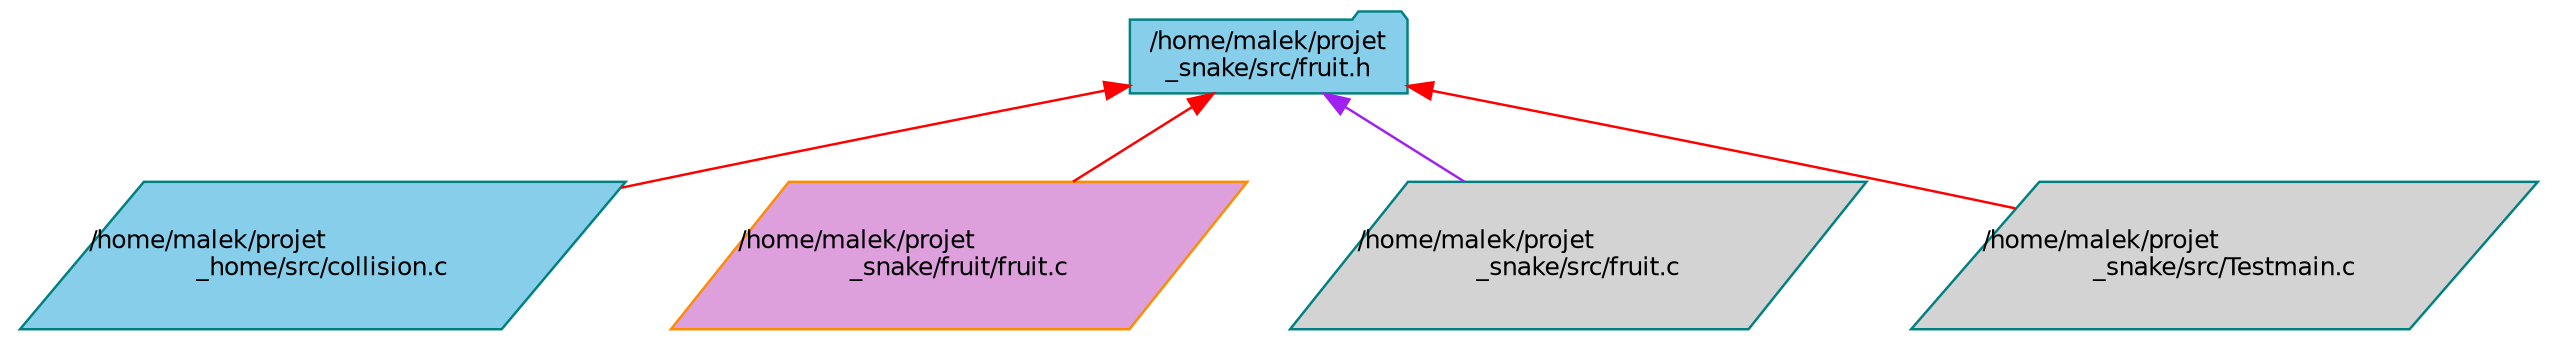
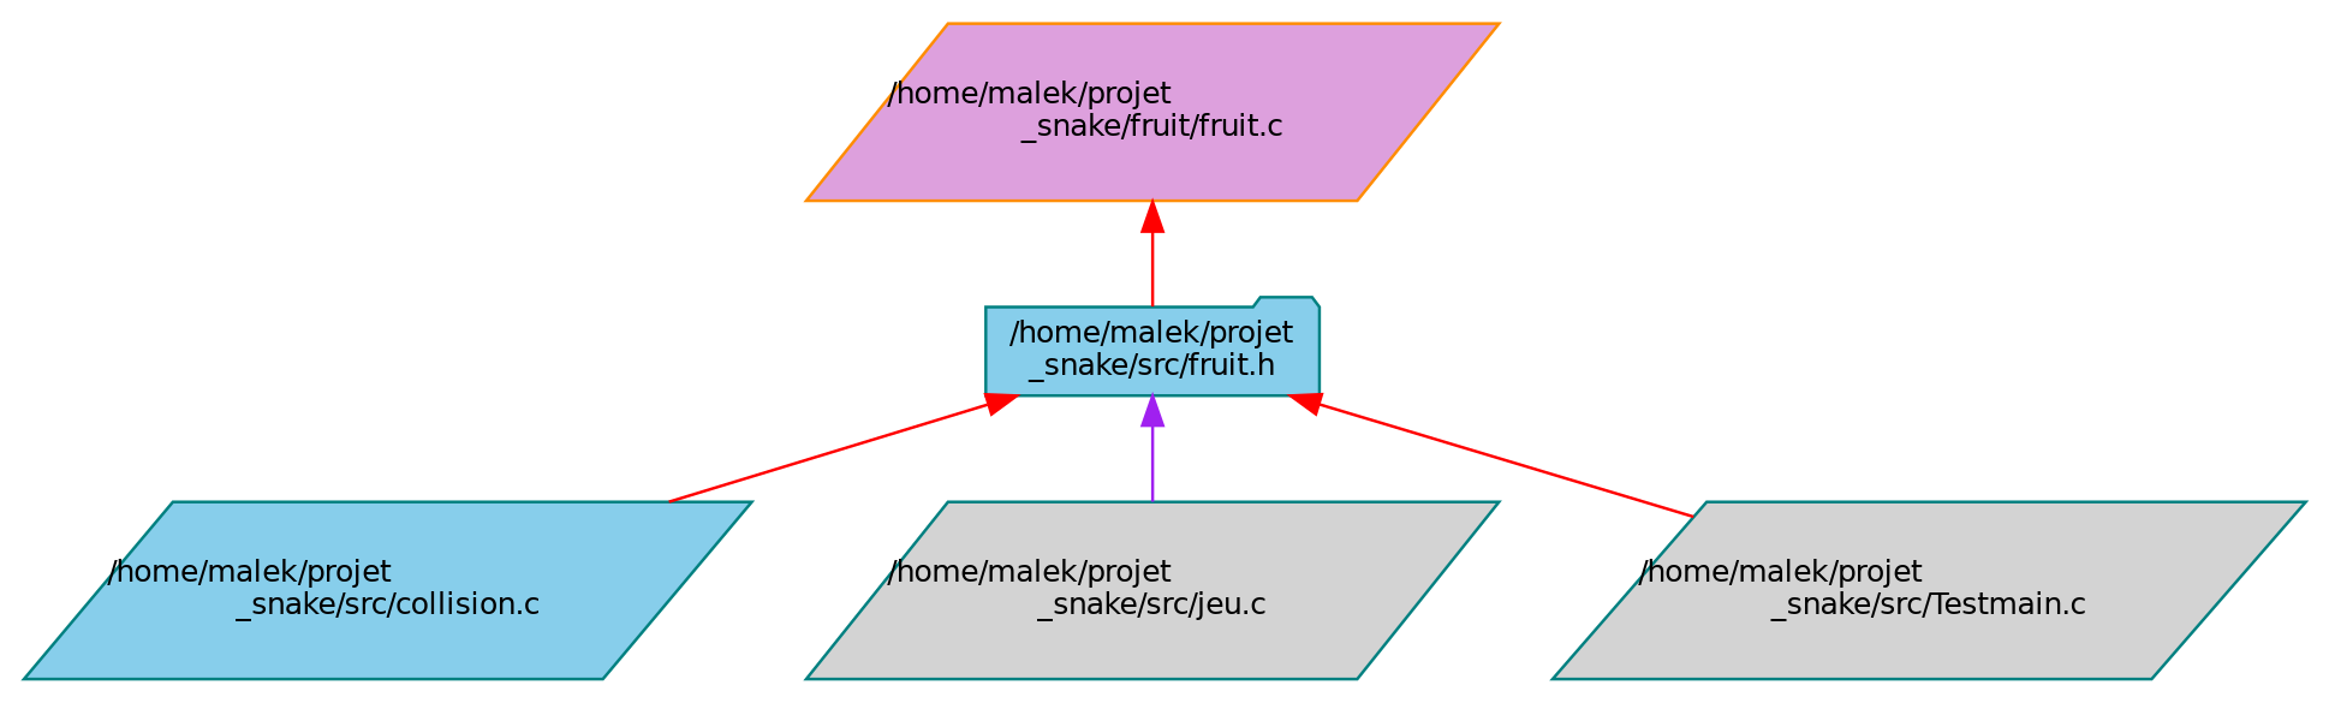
  digraph {
    node [color=teal fillcolor=skyblue fontname=Helvetica fontsize=10 shape=parallelogram style=filled]
    edge [color=red dir=back fontname=Helvetica fontsize=10 labelfontname=Helvetica labelfontsize=10 style=solid]
    n1 [fontcolor=black height=0.2 label="/home/malek/projet\l_snake/src/fruit.h" shape=folder width=0.4]
-   n2 [height=0.2 label="/home/malek/projet\l_home/src/collision.c" width=0.4]
+   n2 [height=0.2 label="/home/malek/projet\l_snake/src/collision.c" width=0.4]
    n3 [color=darkorange fillcolor=plum height=0.2 label="/home/malek/projet\l_snake/fruit/fruit.c" width=0.4]
-   n4 [fillcolor=lightgrey height=0.2 label="/home/malek/projet\l_snake/src/fruit.c" width=0.4]
+   n4 [fillcolor=lightgrey height=0.2 label="/home/malek/projet\l_snake/src/jeu.c" width=0.4]
    n5 [fillcolor=lightgrey height=0.2 label="/home/malek/projet\l_snake/src/Testmain.c" width=0.4]
    n1 -> n2
-   n1 -> n3
+   n3 -> n1
    n1 -> n4 [color=purple]
    n1 -> n5
  }
